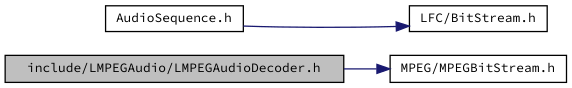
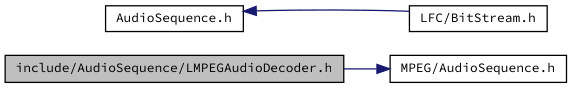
  digraph {
    fontname="Source Code Pro"
    rankdir=LR
    node [color=black fillcolor=white fontname="Source Code Pro" fontsize=10 shape=record style=filled]
    edge [color=midnightblue fontname="Source Code Pro" fontsize=10 labelfontname=Helvetica labelfontsize=10 style=solid]
-   n1 [fillcolor=grey75 fontcolor=black height=0.2 label="include/LMPEGAudio/LMPEGAudioDecoder.h" width=0.4]
-   n2 [height=0.2 label="MPEG/MPEGBitStream.h" width=0.4]
+   n1 [fillcolor=grey75 fontcolor=black height=0.2 label="include/AudioSequence/LMPEGAudioDecoder.h" width=0.4]
+   n2 [height=0.2 label="MPEG/AudioSequence.h" width=0.4]
    n3 [height=0.2 label="AudioSequence.h" width=0.4]
    n4 [height=0.2 label="LFC/BitStream.h" width=0.4]
    n1 -> n2
-   n3 -> n4
+   n4 -> n3
  }
